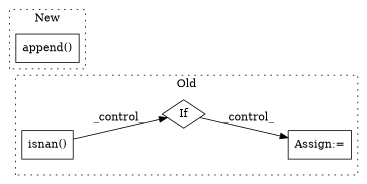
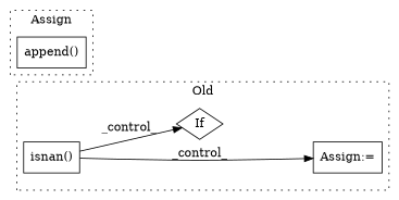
  digraph {
    rankdir=LR
    node [a=75 l=3 shape=box]
    n1 [l="12,1" label="isnan()" s="5416,5441"]
    n2 [a=68 label="Assign:=" s=5478]
    n3 [a=96 label=If s=5409 shape=diamond]
    n4 [l="27,1" label="append()" s="7755,7800"]
    subgraph cluster_1 {
      label=Old
      style=dotted
      n1
      n2
      n3
    }
    subgraph cluster_2 {
-     label=New
+     label=Assign
      style=dotted
      n4
    }
    n1 -> n3 [label=_control_]
-   n3 -> n2 [label=_control_]
+   n1 -> n2 [label=_control_]
  }
